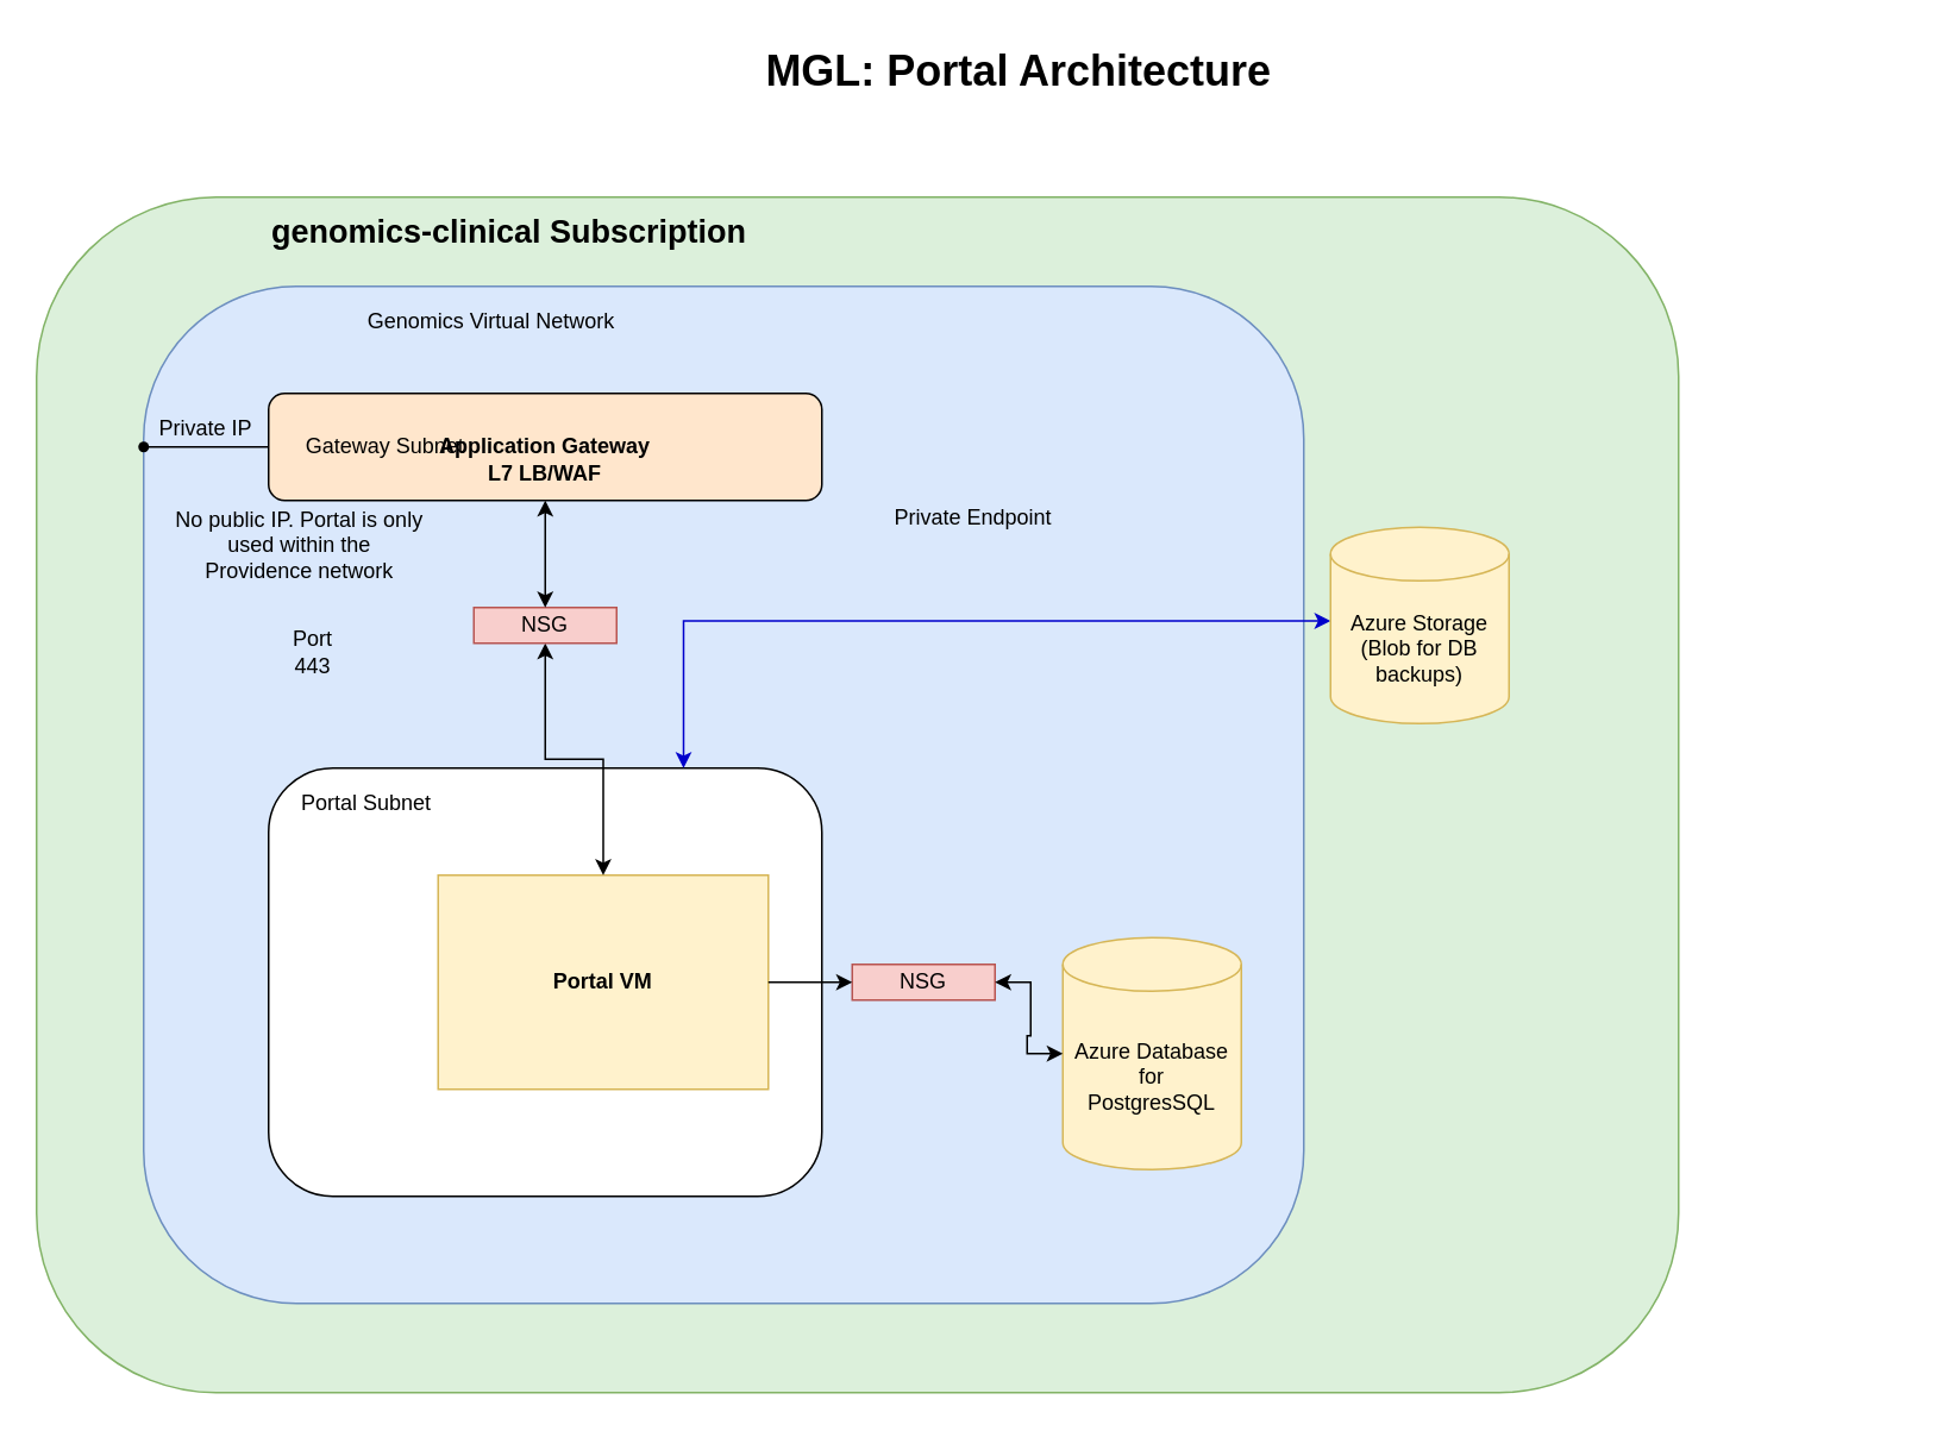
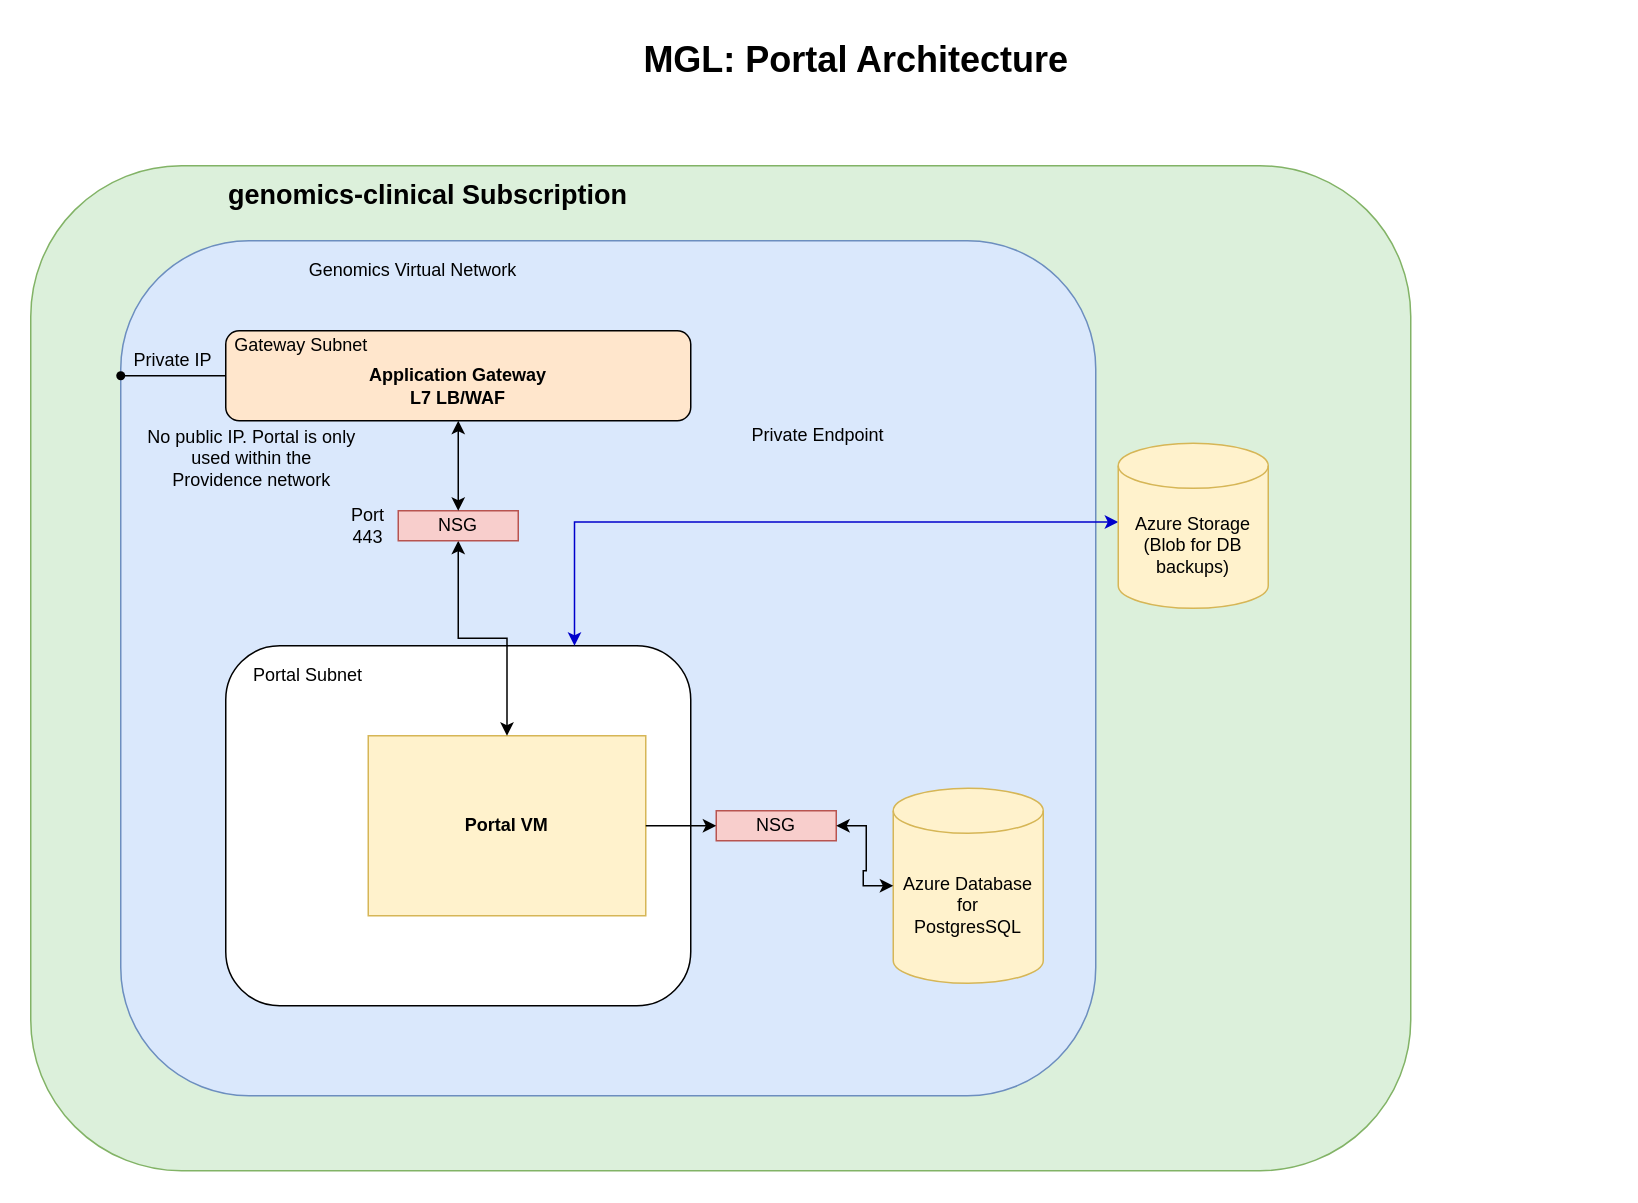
  <mxCell id="0" style=";html=1;" />
  <mxCell id="1" style=";html=1;" parent="0" />
  <mxCell id="2" value="" style="group" vertex="1" connectable="0" parent="1"><mxGeometry x="20" y="110" width="1050" height="670" as="geometry" /></mxCell>
  <mxCell id="3" value="" style="rounded=1;whiteSpace=wrap;html=1;strokeColor=#82b366;fillColor=#DCF0DB;" vertex="1" parent="2"><mxGeometry width="920" height="670" as="geometry" /></mxCell>
  <mxCell id="4" value="" style="rounded=1;whiteSpace=wrap;html=1;fillColor=#dae8fc;strokeColor=#6c8ebf;" vertex="1" parent="2"><mxGeometry x="60" y="50" width="650" height="570" as="geometry" /></mxCell>
  <mxCell id="5" value="" style="group" vertex="1" connectable="0" parent="2"><mxGeometry x="130" y="320" width="310" height="240" as="geometry" /></mxCell>
  <mxCell id="6" value="" style="rounded=1;whiteSpace=wrap;html=1;" vertex="1" parent="5"><mxGeometry width="310" height="240" as="geometry" /></mxCell>
  <mxCell id="7" value="Portal Subnet" style="text;html=1;strokeColor=none;fillColor=none;align=center;verticalAlign=middle;whiteSpace=wrap;rounded=0;" vertex="1" parent="5"><mxGeometry x="10" y="10" width="90" height="20" as="geometry" /></mxCell>
  <mxCell id="8" value="&lt;b&gt;Portal VM&lt;/b&gt;" style="whiteSpace=wrap;html=1;aspect=fixed;fillColor=#fff2cc;strokeColor=#d6b656;" vertex="1" parent="5"><mxGeometry x="95" y="60" width="185" height="120" as="geometry" /></mxCell>
  <mxCell id="9" value="" style="group" vertex="1" connectable="0" parent="2"><mxGeometry x="130" y="110" width="310" height="60" as="geometry" /></mxCell>
  <mxCell id="10" value="&lt;div&gt;&lt;br&gt;&lt;/div&gt;&lt;b&gt;Application Gateway&lt;br&gt;L7 LB/WAF&lt;/b&gt;" style="rounded=1;whiteSpace=wrap;html=1;fillColor=#ffe6cc;" vertex="1" parent="9"><mxGeometry width="310" height="60" as="geometry" /></mxCell>
- <mxCell id="11" value="Gateway Subnet" style="text;html=1;align=center;verticalAlign=middle;resizable=0;points=[];autosize=1;strokeColor=none;" vertex="1" parent="9"><mxGeometry x="15" y="20" width="100" height="20" as="geometry" /></mxCell>
+ <mxCell id="11" value="Gateway Subnet" style="text;html=1;align=center;verticalAlign=middle;resizable=0;points=[];autosize=1;strokeColor=none;" vertex="1" parent="9"><mxGeometry width="100" height="20" as="geometry" /></mxCell>
  <mxCell id="12" value="" style="shape=waypoint;sketch=0;fillStyle=solid;size=6;pointerEvents=1;points=[];fillColor=none;resizable=0;rotatable=0;perimeter=centerPerimeter;snapToPoint=1;" vertex="1" parent="2"><mxGeometry x="40" y="120" width="40" height="40" as="geometry" /></mxCell>
  <mxCell id="13" value="" style="endArrow=none;html=1;" edge="1" parent="2" source="12" target="10"><mxGeometry width="50" height="50" relative="1" as="geometry"><mxPoint x="480" y="310" as="sourcePoint" /><mxPoint x="530" y="260" as="targetPoint" /></mxGeometry></mxCell>
  <mxCell id="14" style="edgeStyle=orthogonalEdgeStyle;rounded=0;orthogonalLoop=1;jettySize=auto;html=1;exitX=0.5;exitY=1;exitDx=0;exitDy=0;entryX=0.5;entryY=0;entryDx=0;entryDy=0;startArrow=classic;startFill=1;endArrow=classic;endFill=1;" edge="1" parent="2" source="15" target="8"><mxGeometry relative="1" as="geometry" /></mxCell>
  <mxCell id="15" value="NSG" style="rounded=0;whiteSpace=wrap;html=1;fillColor=#f8cecc;strokeColor=#b85450;" vertex="1" parent="2"><mxGeometry x="245" y="230" width="80" height="20" as="geometry" /></mxCell>
  <mxCell id="16" style="edgeStyle=orthogonalEdgeStyle;rounded=0;orthogonalLoop=1;jettySize=auto;html=1;exitX=0.5;exitY=1;exitDx=0;exitDy=0;entryX=0.5;entryY=0;entryDx=0;entryDy=0;endArrow=classic;endFill=1;startArrow=classic;startFill=1;" edge="1" parent="2" source="10" target="15"><mxGeometry relative="1" as="geometry" /></mxCell>
  <mxCell id="17" value="Azure Database for&lt;br&gt;PostgresSQL" style="shape=cylinder3;whiteSpace=wrap;html=1;boundedLbl=1;backgroundOutline=1;size=15;fillColor=#fff2cc;strokeColor=#d6b656;" vertex="1" parent="2"><mxGeometry x="575" y="415" width="100" height="130" as="geometry" /></mxCell>
  <mxCell id="18" value="NSG" style="rounded=0;whiteSpace=wrap;html=1;fillColor=#f8cecc;strokeColor=#b85450;" vertex="1" parent="2"><mxGeometry x="457" y="430" width="80" height="20" as="geometry" /></mxCell>
  <mxCell id="19" style="edgeStyle=orthogonalEdgeStyle;rounded=0;orthogonalLoop=1;jettySize=auto;html=1;exitX=1;exitY=0.5;exitDx=0;exitDy=0;entryX=0;entryY=0.5;entryDx=0;entryDy=0;" edge="1" parent="2" source="8" target="18"><mxGeometry relative="1" as="geometry" /></mxCell>
  <mxCell id="20" style="edgeStyle=orthogonalEdgeStyle;rounded=0;orthogonalLoop=1;jettySize=auto;html=1;exitX=1;exitY=0.5;exitDx=0;exitDy=0;entryX=0;entryY=0.5;entryDx=0;entryDy=0;entryPerimeter=0;startArrow=classic;startFill=1;" edge="1" parent="2" source="18" target="17"><mxGeometry relative="1" as="geometry" /></mxCell>
  <mxCell id="21" value="Private IP" style="text;html=1;strokeColor=none;fillColor=none;align=center;verticalAlign=middle;whiteSpace=wrap;rounded=0;" vertex="1" parent="2"><mxGeometry x="60" y="120" width="70" height="20" as="geometry" /></mxCell>
  <mxCell id="22" style="edgeStyle=orthogonalEdgeStyle;rounded=0;orthogonalLoop=1;jettySize=auto;html=1;exitX=0;exitY=0;exitDx=0;exitDy=52.5;exitPerimeter=0;entryX=0.75;entryY=0;entryDx=0;entryDy=0;startArrow=classic;startFill=1;endArrow=classic;endFill=1;strokeColor=#0000CC;" edge="1" parent="2" source="23" target="6"><mxGeometry relative="1" as="geometry" /></mxCell>
  <mxCell id="23" value="Azure Storage (Blob for DB backups)" style="shape=cylinder3;whiteSpace=wrap;html=1;boundedLbl=1;backgroundOutline=1;size=15;fillColor=#fff2cc;strokeColor=#d6b656;" vertex="1" parent="2"><mxGeometry x="725" y="185" width="100" height="110" as="geometry" /></mxCell>
  <mxCell id="24" value="Private Endpoint" style="text;html=1;strokeColor=none;fillColor=none;align=center;verticalAlign=middle;whiteSpace=wrap;rounded=0;" vertex="1" parent="2"><mxGeometry x="470" y="170" width="110" height="20" as="geometry" /></mxCell>
- <mxCell id="25" value="Port 443" style="text;html=1;strokeColor=none;fillColor=none;align=center;verticalAlign=middle;whiteSpace=wrap;rounded=0;" vertex="1" parent="2"><mxGeometry x="135" y="245" width="40" height="20" as="geometry" /></mxCell>
+ <mxCell id="25" value="Port 443" style="text;html=1;strokeColor=none;fillColor=none;align=center;verticalAlign=middle;whiteSpace=wrap;rounded=0;" vertex="1" parent="2"><mxGeometry x="205" y="230" width="40" height="20" as="geometry" /></mxCell>
  <mxCell id="26" value="No public IP. Portal is only used within the Providence network" style="text;html=1;strokeColor=none;fillColor=none;align=center;verticalAlign=middle;whiteSpace=wrap;rounded=0;" vertex="1" parent="2"><mxGeometry x="75" y="190" width="145" height="10" as="geometry" /></mxCell>
  <mxCell id="27" value="MGL: Portal Architecture" style="text;strokeColor=none;fillColor=none;html=1;fontSize=24;fontStyle=1;verticalAlign=middle;align=center;" parent="1" vertex="1"><mxGeometry x="139" y="20" width="861" height="40" as="geometry" /></mxCell>
  <mxCell id="28" value="&lt;b&gt;&lt;font style=&quot;font-size: 18px&quot;&gt;genomics-clinical Subscription&lt;/font&gt;&lt;/b&gt;" style="text;html=1;strokeColor=none;fillColor=none;align=center;verticalAlign=middle;whiteSpace=wrap;rounded=0;" vertex="1" parent="1"><mxGeometry x="60" y="110" width="450" height="40" as="geometry" /></mxCell>
  <mxCell id="29" value="Genomics Virtual Network" style="text;html=1;strokeColor=none;fillColor=none;align=center;verticalAlign=middle;whiteSpace=wrap;rounded=0;" vertex="1" parent="1"><mxGeometry x="180" y="170" width="190" height="20" as="geometry" /></mxCell>
